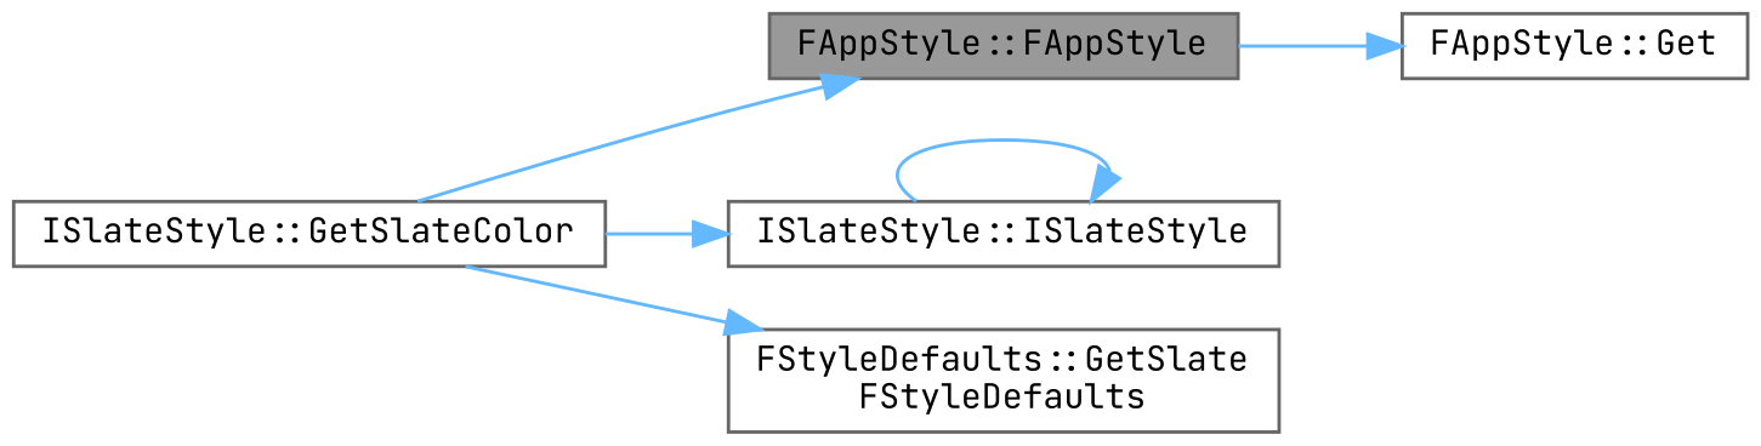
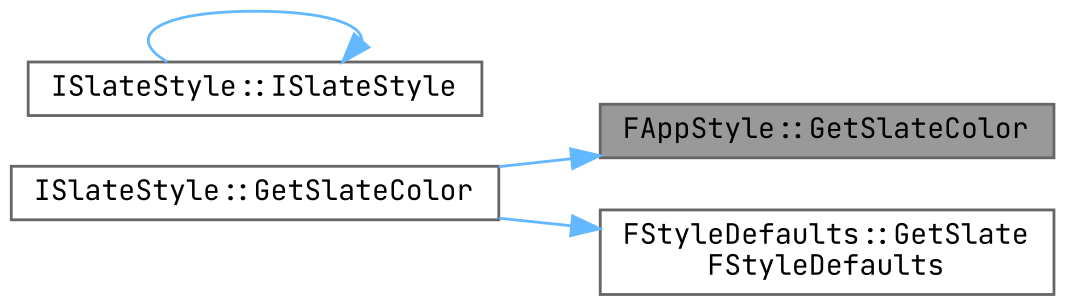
  digraph {
    fontname="JetBrains Mono"
    rankdir=LR
    node [color=grey40 fillcolor=white fontname="JetBrains Mono" fontsize=10 shape=box style=filled]
    edge [color=steelblue1 fontname="JetBrains Mono" fontsize=10 labelfontname=Helvetica labelfontsize=10 style=solid]
-   n1 [color=gray40 fillcolor=grey60 fontcolor=black height=0.2 label="FAppStyle::FAppStyle" width=0.4]
-   n2 [height=0.2 label="FAppStyle::Get" width=0.4]
+   n1 [color=gray40 fillcolor=grey60 fontcolor=black height=0.2 label="FAppStyle::GetSlateColor" width=0.4]
    n3 [height=0.2 label="ISlateStyle::GetSlateColor" width=0.4]
    n4 [height=0.2 label="ISlateStyle::ISlateStyle" width=0.4]
    n5 [height=0.2 label="FStyleDefaults::GetSlate\lFStyleDefaults" width=0.4]
-   n1 -> n2
    n3 -> n1
-   n3 -> n4
    n3 -> n5
    n4 -> n4
  }
